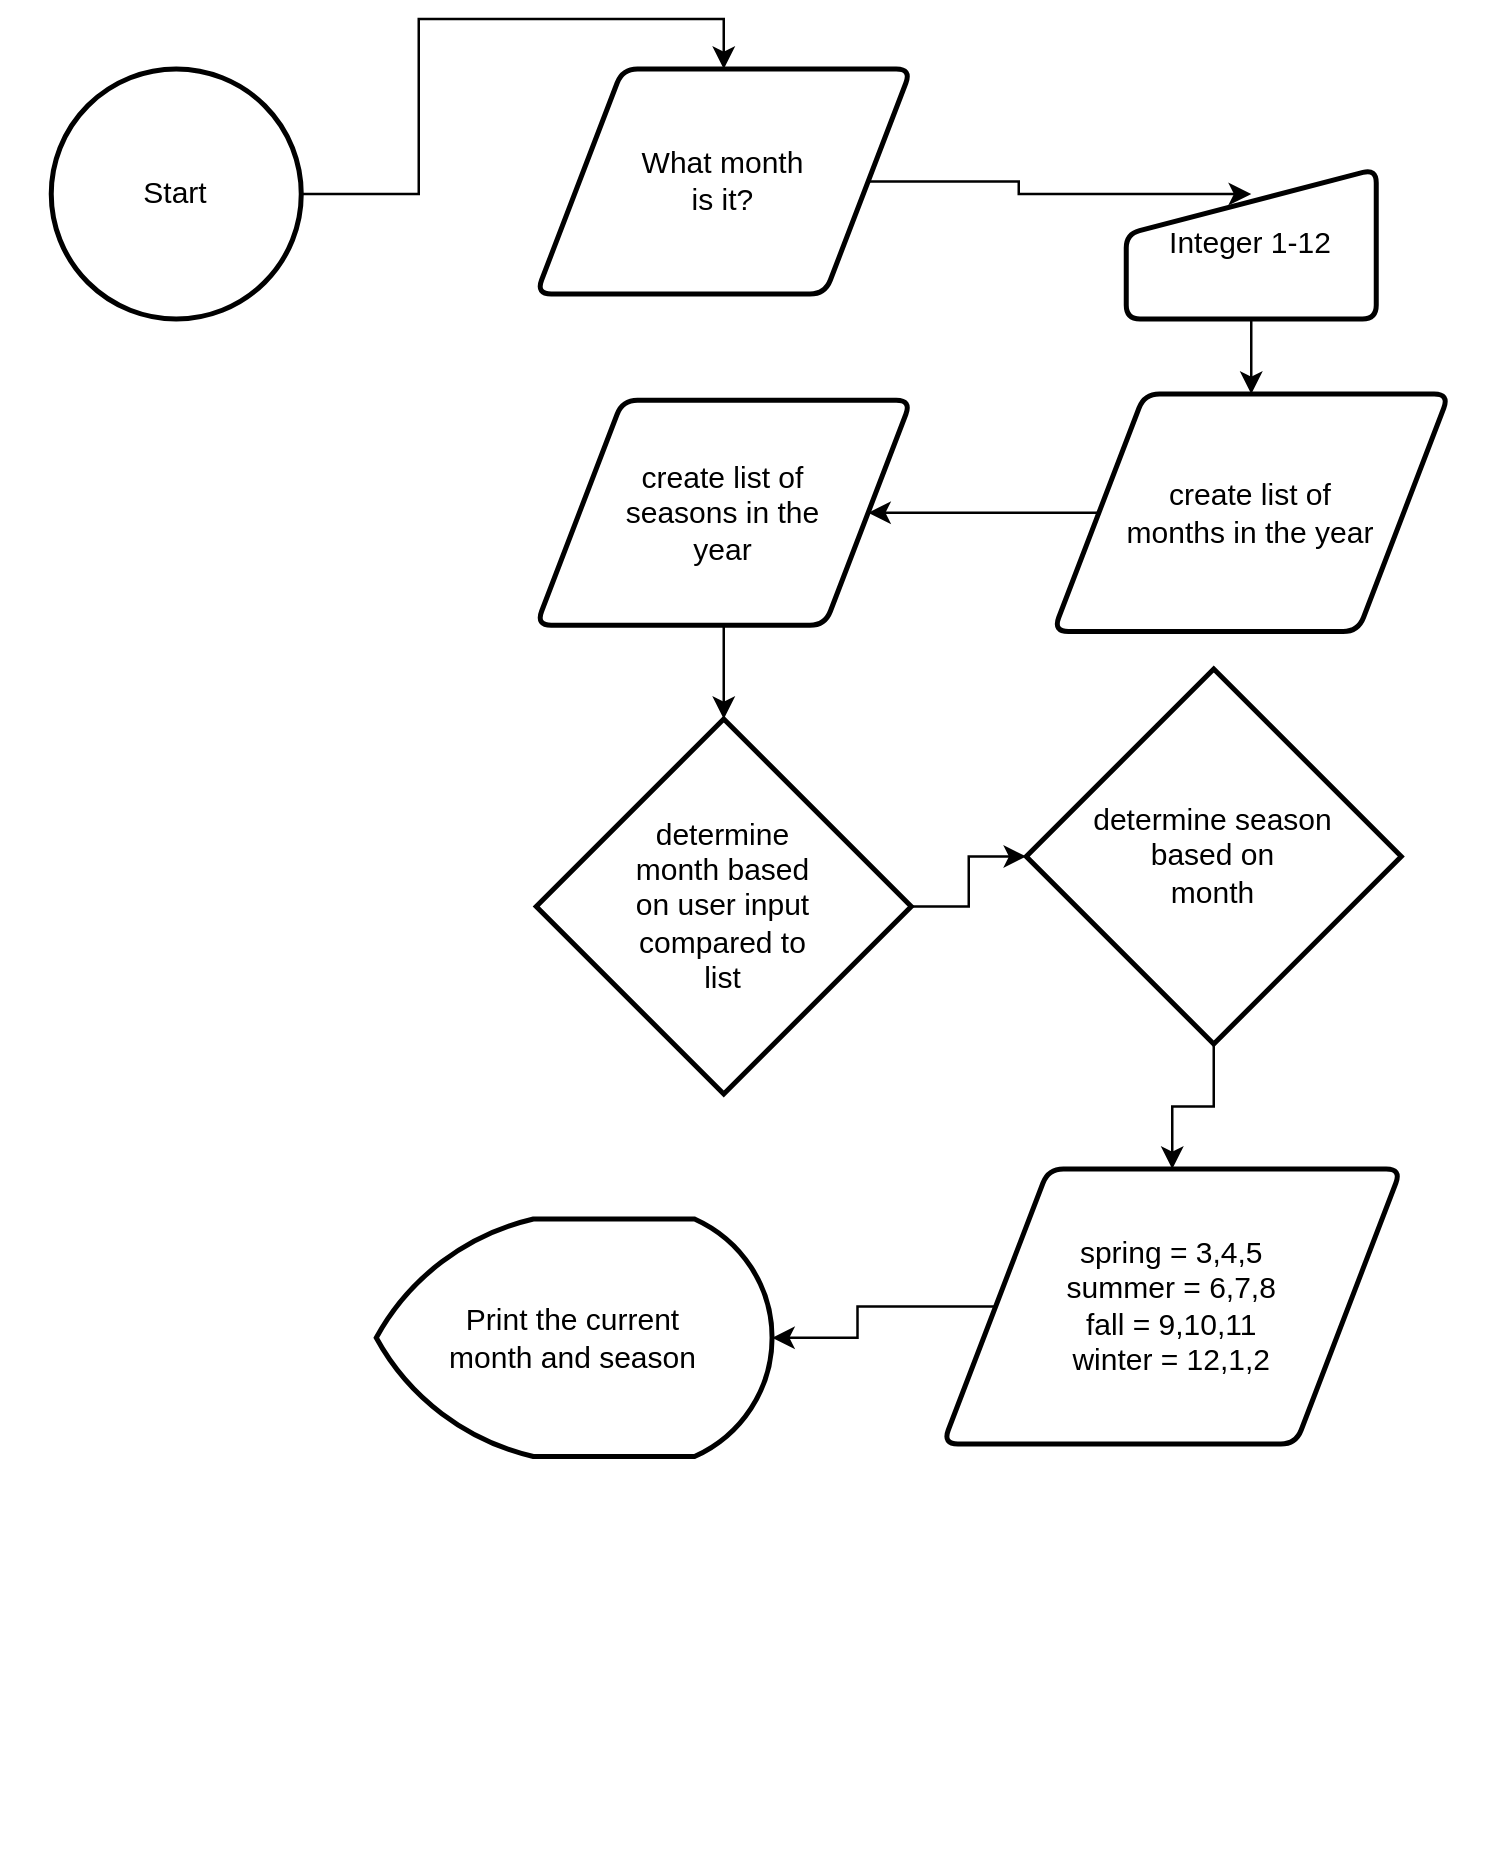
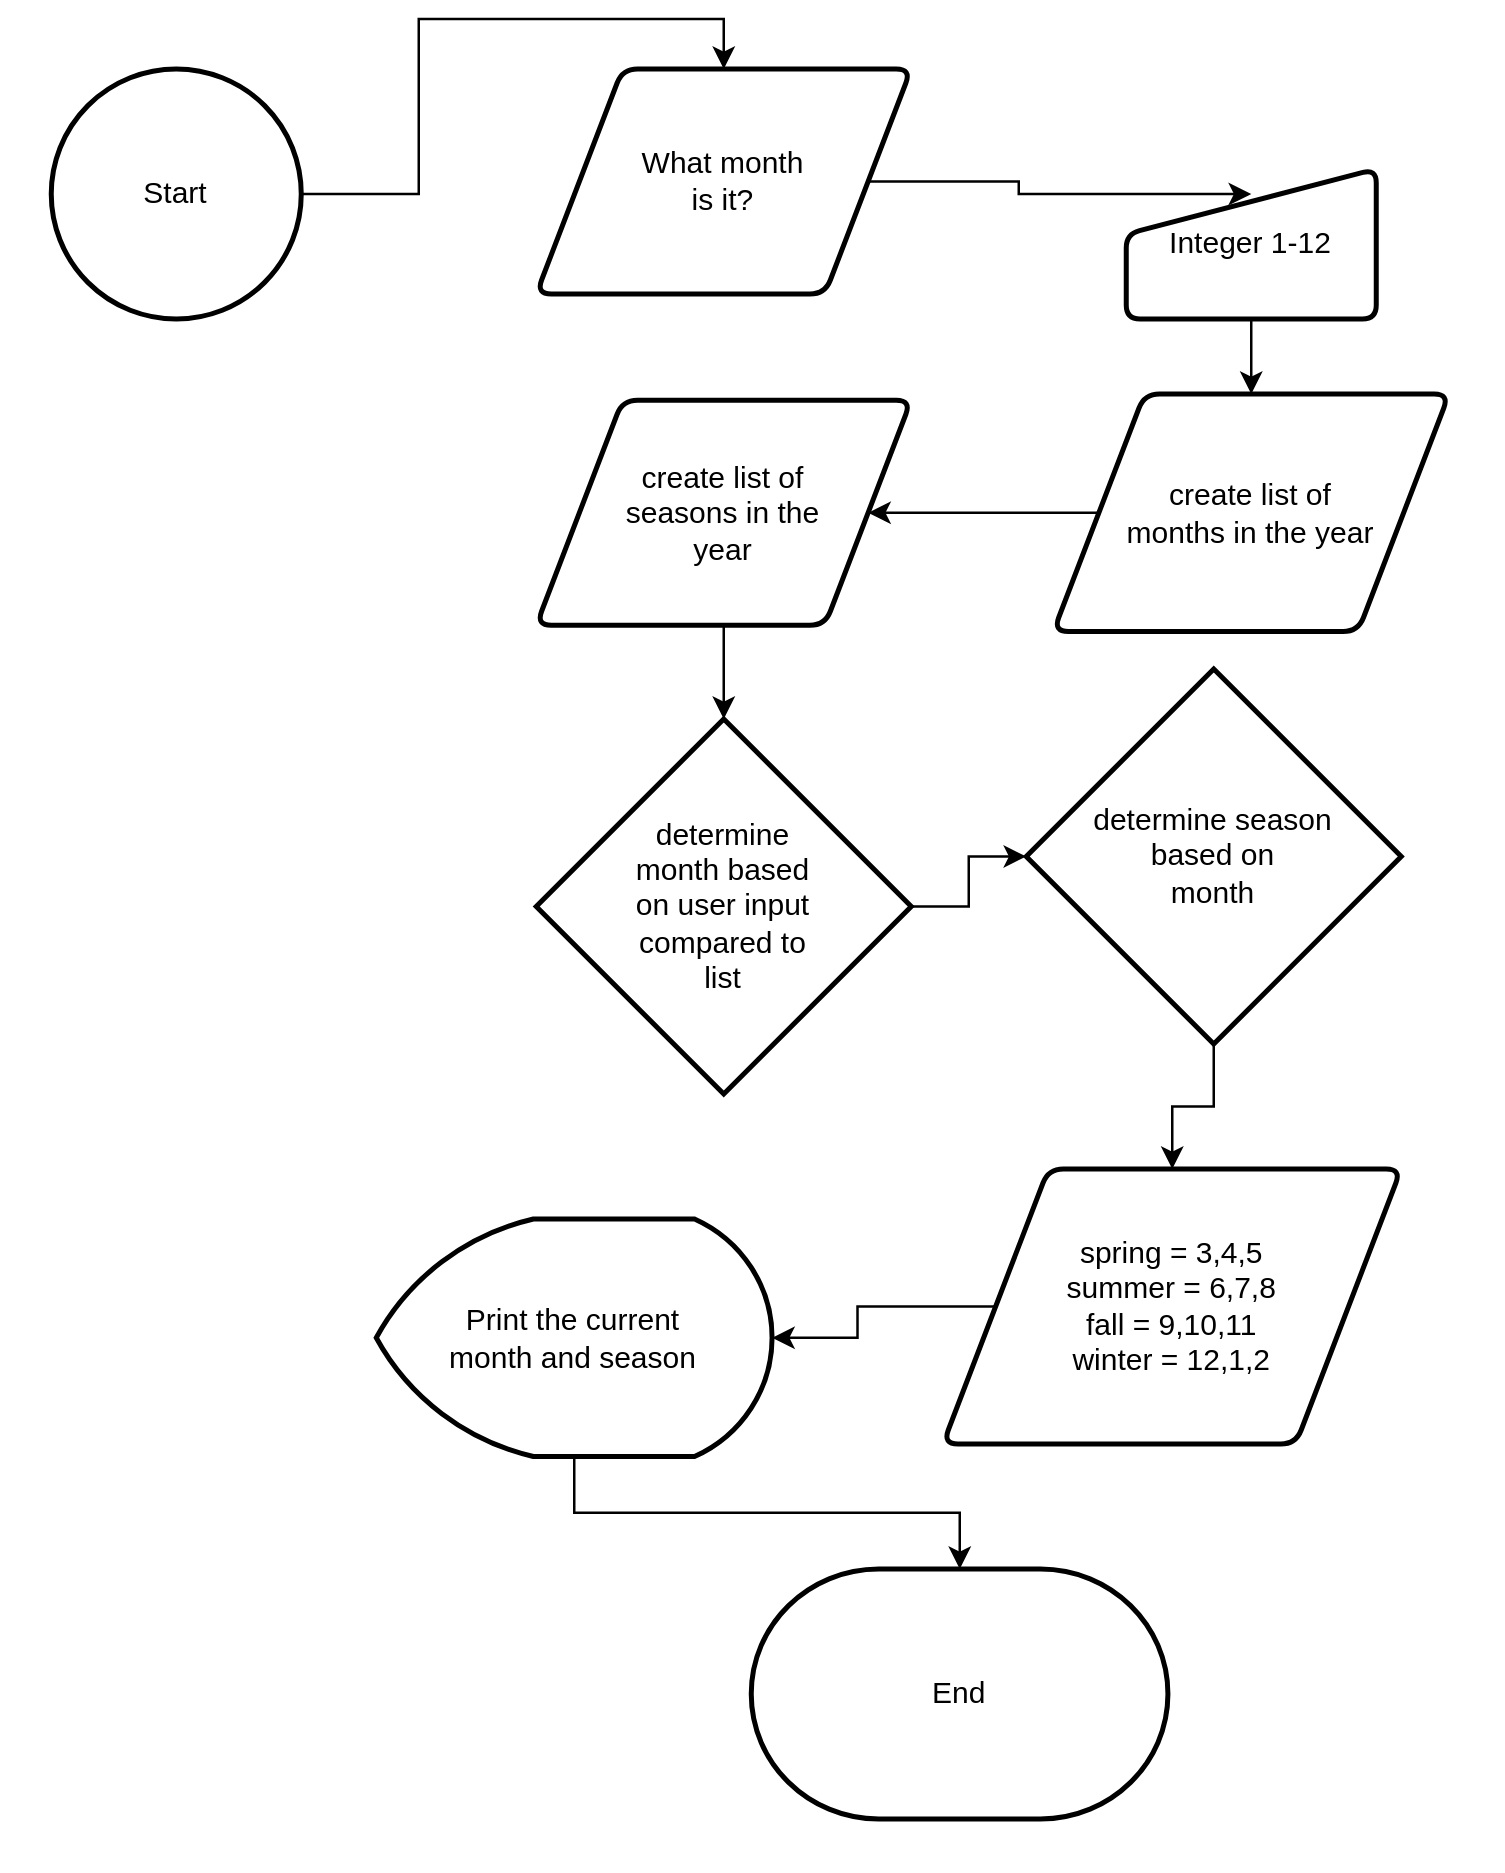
  <mxCell id="0" />
  <mxCell id="1" parent="0" />
  <mxCell id="2" style="edgeStyle=orthogonalEdgeStyle;rounded=0;orthogonalLoop=1;jettySize=auto;html=1;entryX=0.5;entryY=0;entryDx=0;entryDy=0;" edge="1" parent="1" source="3" target="4"><mxGeometry relative="1" as="geometry" /></mxCell>
  <mxCell id="3" value="Start" style="strokeWidth=2;html=1;shape=mxgraph.flowchart.start_2;whiteSpace=wrap;" vertex="1" parent="1"><mxGeometry x="20" y="20" width="100" height="100" as="geometry" /></mxCell>
  <mxCell id="4" value="What month&lt;div&gt;is it?&lt;/div&gt;" style="shape=parallelogram;html=1;strokeWidth=2;perimeter=parallelogramPerimeter;whiteSpace=wrap;rounded=1;arcSize=12;size=0.23;" vertex="1" parent="1"><mxGeometry x="214" y="20" width="150" height="90" as="geometry" /></mxCell>
  <mxCell id="5" style="edgeStyle=orthogonalEdgeStyle;rounded=0;orthogonalLoop=1;jettySize=auto;html=1;" edge="1" parent="1" source="6" target="9"><mxGeometry relative="1" as="geometry" /></mxCell>
  <mxCell id="6" value="Integer 1-12" style="html=1;strokeWidth=2;shape=manualInput;whiteSpace=wrap;rounded=1;size=26;arcSize=11;" vertex="1" parent="1"><mxGeometry x="450" y="60" width="100" height="60" as="geometry" /></mxCell>
  <mxCell id="7" style="edgeStyle=orthogonalEdgeStyle;rounded=0;orthogonalLoop=1;jettySize=auto;html=1;entryX=0.5;entryY=0.167;entryDx=0;entryDy=0;entryPerimeter=0;" edge="1" parent="1" source="4" target="6"><mxGeometry relative="1" as="geometry" /></mxCell>
  <mxCell id="8" style="edgeStyle=orthogonalEdgeStyle;rounded=0;orthogonalLoop=1;jettySize=auto;html=1;" edge="1" parent="1" source="9" target="11"><mxGeometry relative="1" as="geometry" /></mxCell>
  <mxCell id="9" value="create list of&lt;div&gt;months in the year&lt;/div&gt;" style="shape=parallelogram;html=1;strokeWidth=2;perimeter=parallelogramPerimeter;whiteSpace=wrap;rounded=1;arcSize=12;size=0.23;" vertex="1" parent="1"><mxGeometry x="420.84" y="150" width="158.33" height="95" as="geometry" /></mxCell>
  <mxCell id="10" style="edgeStyle=orthogonalEdgeStyle;rounded=0;orthogonalLoop=1;jettySize=auto;html=1;" edge="1" parent="1" source="11" target="13"><mxGeometry relative="1" as="geometry" /></mxCell>
  <mxCell id="11" value="create list of&lt;br&gt;seasons in the&lt;br&gt;year" style="shape=parallelogram;html=1;strokeWidth=2;perimeter=parallelogramPerimeter;whiteSpace=wrap;rounded=1;arcSize=12;size=0.23;" vertex="1" parent="1"><mxGeometry x="214" y="152.5" width="150" height="90" as="geometry" /></mxCell>
  <mxCell id="12" style="edgeStyle=orthogonalEdgeStyle;rounded=0;orthogonalLoop=1;jettySize=auto;html=1;" edge="1" parent="1" source="13" target="15"><mxGeometry relative="1" as="geometry" /></mxCell>
  <mxCell id="13" value="determine&lt;br&gt;month based&lt;div&gt;on user input&lt;br&gt;compared to&lt;/div&gt;&lt;div&gt;list&lt;/div&gt;" style="strokeWidth=2;html=1;shape=mxgraph.flowchart.decision;whiteSpace=wrap;" vertex="1" parent="1"><mxGeometry x="214" y="280" width="150" height="150" as="geometry" /></mxCell>
  <mxCell id="14" style="edgeStyle=orthogonalEdgeStyle;rounded=0;orthogonalLoop=1;jettySize=auto;html=1;" edge="1" parent="1" source="15" target="16"><mxGeometry relative="1" as="geometry" /></mxCell>
  <mxCell id="15" value="determine season&lt;div&gt;based on&lt;/div&gt;&lt;div&gt;month&lt;/div&gt;" style="strokeWidth=2;html=1;shape=mxgraph.flowchart.decision;whiteSpace=wrap;" vertex="1" parent="1"><mxGeometry x="410" y="260" width="150" height="150" as="geometry" /></mxCell>
  <mxCell id="16" value="spring = 3,4,5&lt;div&gt;summer = 6,7,8&lt;/div&gt;&lt;div&gt;fall = 9,10,11&lt;/div&gt;&lt;div&gt;winter = 12,1,2&lt;/div&gt;" style="shape=parallelogram;html=1;strokeWidth=2;perimeter=parallelogramPerimeter;whiteSpace=wrap;rounded=1;arcSize=12;size=0.23;" vertex="1" parent="1"><mxGeometry x="376.67" y="460" width="183.33" height="110" as="geometry" /></mxCell>
+ <mxCell id="17" style="edgeStyle=orthogonalEdgeStyle;rounded=0;orthogonalLoop=1;jettySize=auto;html=1;" edge="1" parent="1" source="18" target="20"><mxGeometry relative="1" as="geometry" /></mxCell>
  <mxCell id="18" value="Print the current&lt;div&gt;month and season&lt;/div&gt;" style="strokeWidth=2;html=1;shape=mxgraph.flowchart.display;whiteSpace=wrap;" vertex="1" parent="1"><mxGeometry x="150" y="480" width="158.33" height="95" as="geometry" /></mxCell>
  <mxCell id="19" style="edgeStyle=orthogonalEdgeStyle;rounded=0;orthogonalLoop=1;jettySize=auto;html=1;entryX=1;entryY=0.5;entryDx=0;entryDy=0;entryPerimeter=0;" edge="1" parent="1" source="16" target="18"><mxGeometry relative="1" as="geometry" /></mxCell>
+ <mxCell id="20" value="End" style="strokeWidth=2;html=1;shape=mxgraph.flowchart.terminator;whiteSpace=wrap;" vertex="1" parent="1"><mxGeometry x="300" y="620" width="166.67" height="100" as="geometry" /></mxCell>
